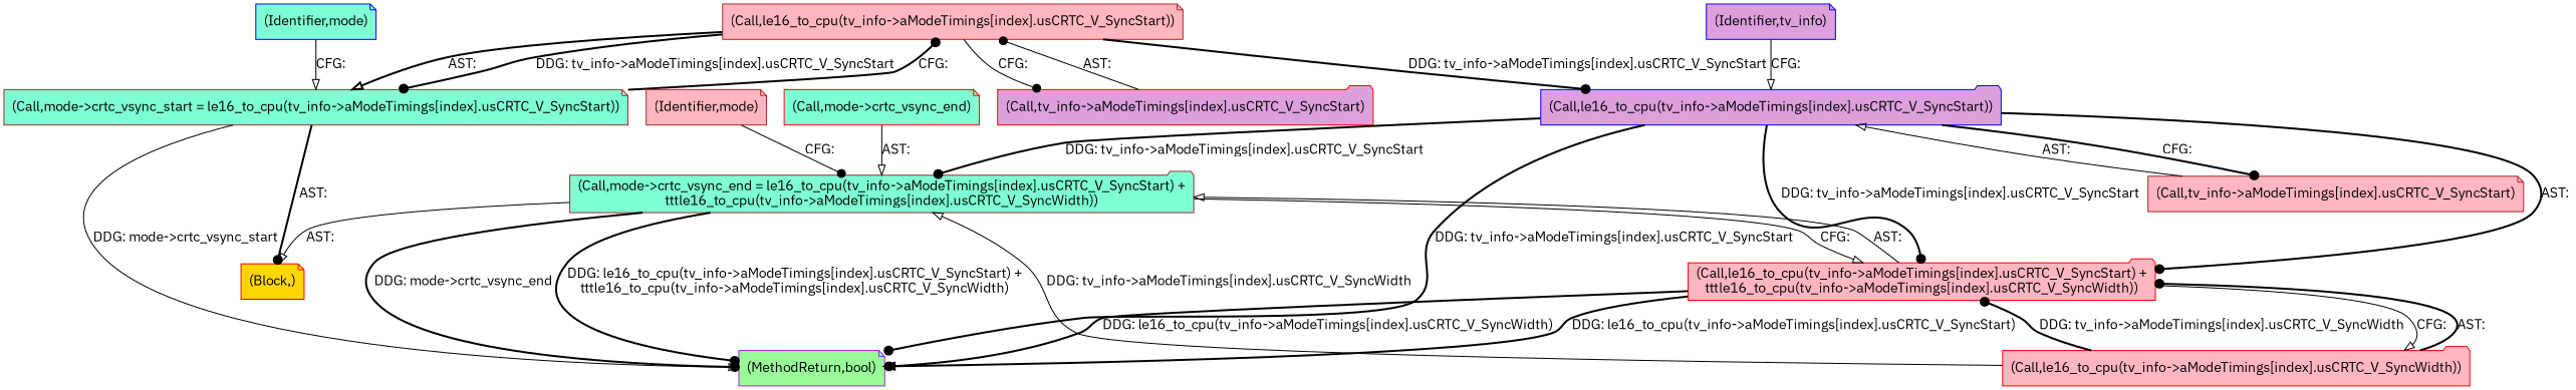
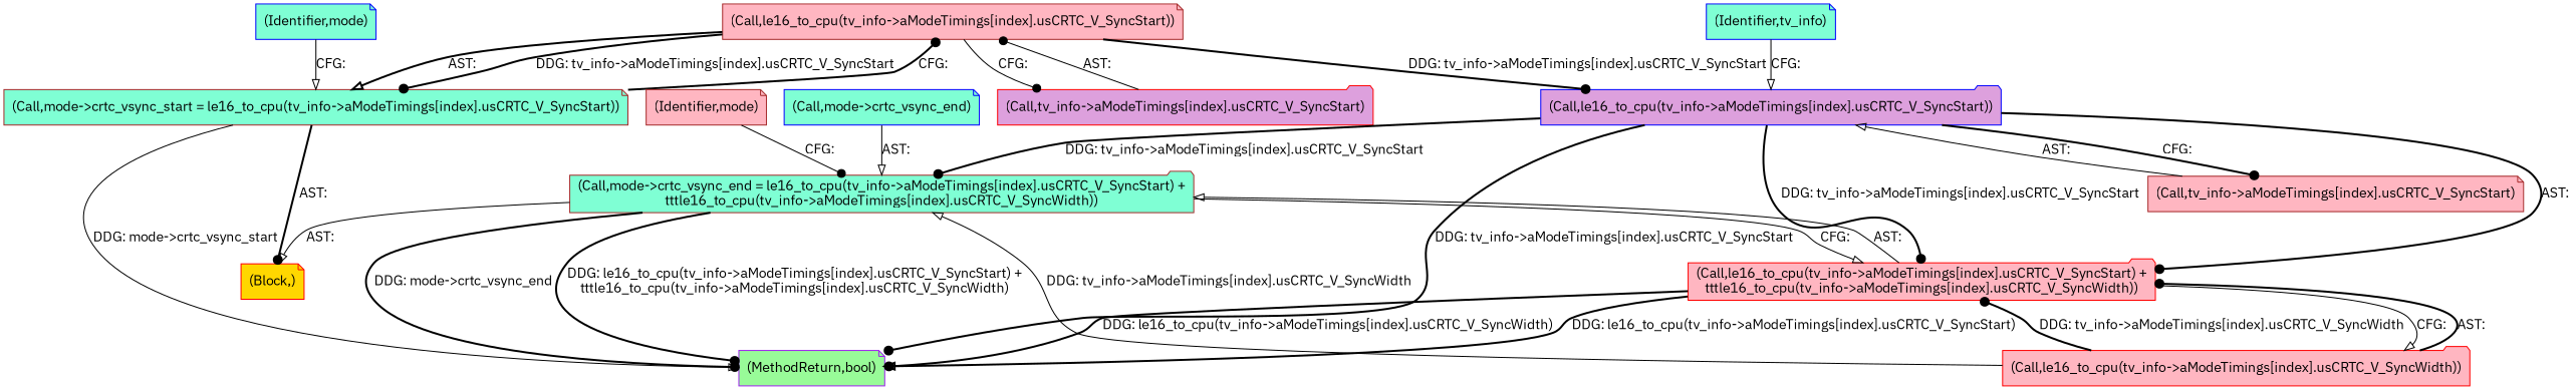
  digraph {
    fontname="IBM Plex Sans"
    node [color=brown fillcolor=lightpink fontname="IBM Plex Sans" shape=note style=filled]
    edge [arrowhead=dot fontname="IBM Plex Sans" style=bold]
    n1 [label="(Call,le16_to_cpu(tv_info->aModeTimings[index].usCRTC_V_SyncStart))"]
    n2 [fillcolor=aquamarine label="(Call,mode->crtc_vsync_start = le16_to_cpu(tv_info->aModeTimings[index].usCRTC_V_SyncStart))"]
    n3 [color=blue fillcolor=plum label="(Call,le16_to_cpu(tv_info->aModeTimings[index].usCRTC_V_SyncStart))" shape=folder]
    n4 [color=red fillcolor=plum label="(Call,tv_info->aModeTimings[index].usCRTC_V_SyncStart)" shape=folder]
    n5 [color=red fillcolor=gold label="(Block,)"]
    n6 [color=purple fillcolor=palegreen label="(MethodReturn,bool)"]
    n7 [fillcolor=aquamarine label="(Call,mode->crtc_vsync_end = le16_to_cpu(tv_info->aModeTimings[index].usCRTC_V_SyncStart) +\n\t\t\tle16_to_cpu(tv_info->aModeTimings[index].usCRTC_V_SyncWidth))" shape=folder]
    n8 [color=red label="(Call,le16_to_cpu(tv_info->aModeTimings[index].usCRTC_V_SyncStart) +\n\t\t\tle16_to_cpu(tv_info->aModeTimings[index].usCRTC_V_SyncWidth))" shape=folder]
    n9 [label="(Call,tv_info->aModeTimings[index].usCRTC_V_SyncStart)"]
    n10 [color=red label="(Call,le16_to_cpu(tv_info->aModeTimings[index].usCRTC_V_SyncWidth))" shape=folder]
-   n11 [color=red fillcolor=aquamarine label="(Call,mode->crtc_vsync_end)"]
+   n11 [color=blue fillcolor=aquamarine label="(Call,mode->crtc_vsync_end)"]
    n12 [label="(Identifier,mode)"]
    n13 [color=blue fillcolor=aquamarine label="(Identifier,mode)"]
-   n14 [color=blue fillcolor=plum label="(Identifier,tv_info)"]
+   n14 [color=blue fillcolor=aquamarine label="(Identifier,tv_info)"]
    n1 -> n2 [arrowhead=onormal label="AST: "]
    n1 -> n2 [label="DDG: tv_info->aModeTimings[index].usCRTC_V_SyncStart"]
    n1 -> n3 [label="DDG: tv_info->aModeTimings[index].usCRTC_V_SyncStart"]
    n1 -> n4 [label="CFG: " style=solid]
    n2 -> n1 [label="CFG: "]
    n2 -> n5 [label="AST: "]
    n2 -> n6 [arrowhead=onormal label="DDG: mode->crtc_vsync_start" style=solid]
    n3 -> n6 [label="DDG: tv_info->aModeTimings[index].usCRTC_V_SyncStart"]
    n3 -> n7 [label="DDG: tv_info->aModeTimings[index].usCRTC_V_SyncStart"]
    n3 -> n8 [label="AST: "]
    n3 -> n8 [label="DDG: tv_info->aModeTimings[index].usCRTC_V_SyncStart"]
    n3 -> n9 [label="CFG: "]
    n4 -> n1 [label="AST: " style=solid]
    n7 -> n5 [arrowhead=onormal label="AST: " style=solid]
    n7 -> n6 [label="DDG: le16_to_cpu(tv_info->aModeTimings[index].usCRTC_V_SyncStart) +\n\t\t\tle16_to_cpu(tv_info->aModeTimings[index].usCRTC_V_SyncWidth)"]
    n7 -> n6 [label="DDG: mode->crtc_vsync_end"]
    n7 -> n8 [arrowhead=onormal label="CFG: " style=solid]
    n8 -> n6 [label="DDG: le16_to_cpu(tv_info->aModeTimings[index].usCRTC_V_SyncWidth)"]
    n8 -> n6 [arrowhead=onormal label="DDG: le16_to_cpu(tv_info->aModeTimings[index].usCRTC_V_SyncStart)"]
    n8 -> n7 [arrowhead=onormal label="AST: " style=solid]
    n8 -> n10 [arrowhead=onormal label="CFG: " style=solid]
    n9 -> n3 [arrowhead=onormal label="AST: " style=solid]
    n10 -> n7 [arrowhead=onormal label="DDG: tv_info->aModeTimings[index].usCRTC_V_SyncWidth" style=solid]
    n10 -> n8 [label="AST: "]
    n10 -> n8 [label="DDG: tv_info->aModeTimings[index].usCRTC_V_SyncWidth"]
    n11 -> n7 [arrowhead=onormal label="AST: " style=solid]
    n12 -> n7 [label="CFG: " style=solid]
    n13 -> n2 [arrowhead=onormal label="CFG: " style=solid]
    n14 -> n3 [arrowhead=onormal label="CFG: " style=solid]
  }
